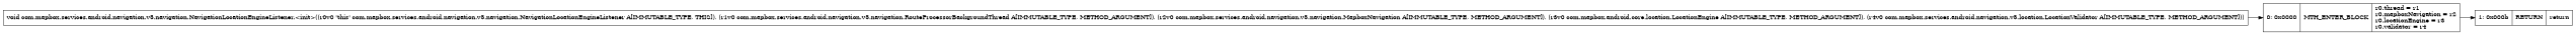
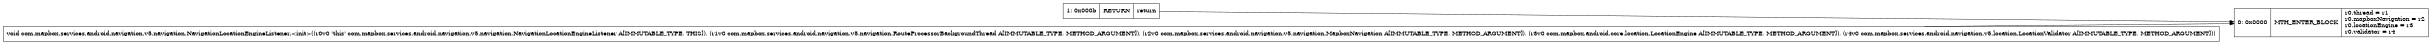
  digraph {
    rankdir=LR
    node [shape=record]
    n1 [label="{0\:\ 0x0000|MTH_ENTER_BLOCK\l|r0.thread = r1\lr0.mapboxNavigation = r2\lr0.locationEngine = r3\lr0.validator = r4\l}"]
    n2 [label="{1\:\ 0x000b|RETURN\l|return\l}"]
    n3 [label="{void com.mapbox.services.android.navigation.v5.navigation.NavigationLocationEngineListener.\<init\>((r0v0 'this' com.mapbox.services.android.navigation.v5.navigation.NavigationLocationEngineListener A[IMMUTABLE_TYPE, THIS]), (r1v0 com.mapbox.services.android.navigation.v5.navigation.RouteProcessorBackgroundThread A[IMMUTABLE_TYPE, METHOD_ARGUMENT]), (r2v0 com.mapbox.services.android.navigation.v5.navigation.MapboxNavigation A[IMMUTABLE_TYPE, METHOD_ARGUMENT]), (r3v0 com.mapbox.android.core.location.LocationEngine A[IMMUTABLE_TYPE, METHOD_ARGUMENT]), (r4v0 com.mapbox.services.android.navigation.v5.location.LocationValidator A[IMMUTABLE_TYPE, METHOD_ARGUMENT])) }"]
-   n1 -> n2
+   n2 -> n1
    n3 -> n1
  }
